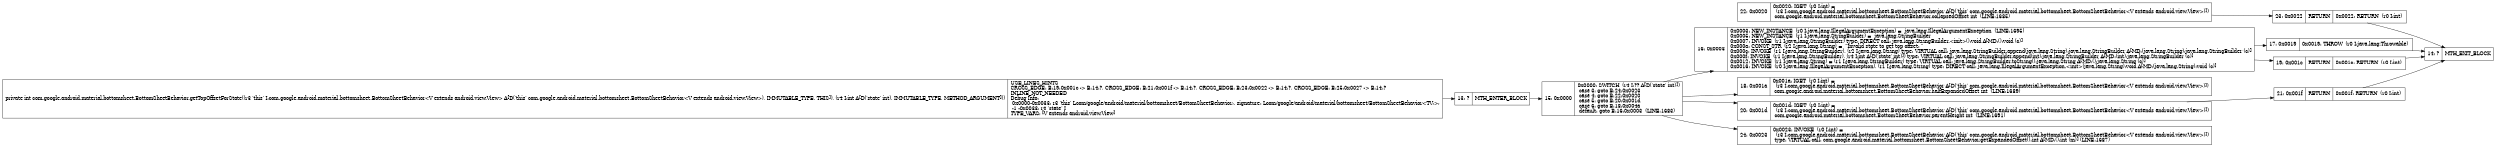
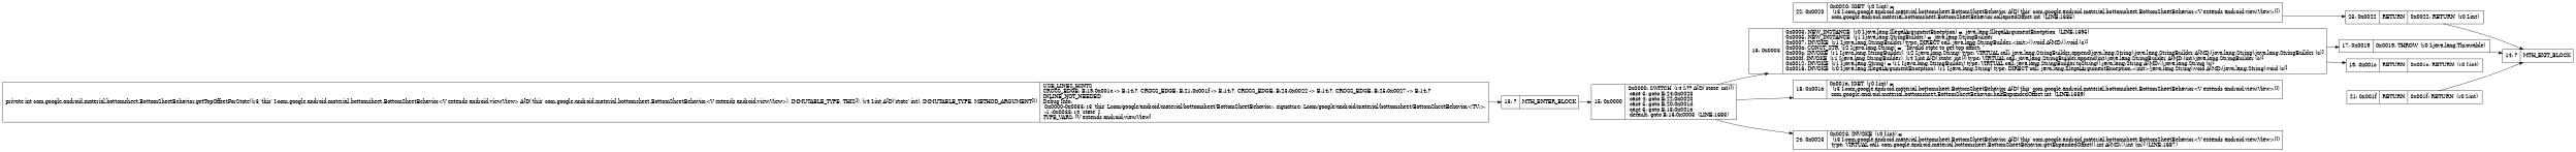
  digraph {
    rankdir=LR
    node [shape=record]
    n1 [label="{13\:\ ?|MTH_ENTER_BLOCK\l}"]
-   n2 [label="{15\:\ 0x0000|0x0000: SWITCH  (r4 I:?? A[D('state' int)])\l case 3: goto B:24:0x0023\l case 4: goto B:22:0x0020\l case 5: goto B:20:0x001d\l case 6: goto B:18:0x004a\l default: goto B:16:0x0003  (LINE:1683)\l}"]
+   n2 [label="{15\:\ 0x0000|0x0000: SWITCH  (r4 I:?? A[D('state' int)])\l case 3: goto B:24:0x0023\l case 4: goto B:22:0x0020\l case 5: goto B:20:0x001d\l case 6: goto B:18:0x001a\l default: goto B:16:0x0003  (LINE:1683)\l}"]
    n3 [label="{16\:\ 0x0003|0x0003: NEW_INSTANCE  (r0 I:java.lang.IllegalArgumentException) =  java.lang.IllegalArgumentException  (LINE:1695)\l0x0005: NEW_INSTANCE  (r1 I:java.lang.StringBuilder) =  java.lang.StringBuilder \l0x0007: INVOKE  (r1 I:java.lang.StringBuilder) type: DIRECT call: java.lang.StringBuilder.\<init\>():void A[MD:():void (c)]\l0x000a: CONST_STR  (r2 I:java.lang.String) =  \"Invalid state to get top offset: \" \l0x000c: INVOKE  (r1 I:java.lang.StringBuilder), (r2 I:java.lang.String) type: VIRTUAL call: java.lang.StringBuilder.append(java.lang.String):java.lang.StringBuilder A[MD:(java.lang.String):java.lang.StringBuilder (c)]\l0x000f: INVOKE  (r1 I:java.lang.StringBuilder), (r4 I:int A[D('state' int)]) type: VIRTUAL call: java.lang.StringBuilder.append(int):java.lang.StringBuilder A[MD:(int):java.lang.StringBuilder (c)]\l0x0012: INVOKE  (r1 I:java.lang.String) = (r1 I:java.lang.StringBuilder) type: VIRTUAL call: java.lang.StringBuilder.toString():java.lang.String A[MD:():java.lang.String (c)]\l0x0016: INVOKE  (r0 I:java.lang.IllegalArgumentException), (r1 I:java.lang.String) type: DIRECT call: java.lang.IllegalArgumentException.\<init\>(java.lang.String):void A[MD:(java.lang.String):void (c)]\l}"]
    n4 [label="{18\:\ 0x001a|0x001a: IGET  (r0 I:int) = \l  (r3 I:com.google.android.material.bottomsheet.BottomSheetBehavior A[D('this' com.google.android.material.bottomsheet.BottomSheetBehavior\<V extends android.view.View\>)])\l com.google.android.material.bottomsheet.BottomSheetBehavior.halfExpandedOffset int  (LINE:1689)\l}"]
-   n5 [label="{20\:\ 0x001d|0x001d: IGET  (r0 I:int) = \l  (r3 I:com.google.android.material.bottomsheet.BottomSheetBehavior A[D('this' com.google.android.material.bottomsheet.BottomSheetBehavior\<V extends android.view.View\>)])\l com.google.android.material.bottomsheet.BottomSheetBehavior.parentHeight int  (LINE:1691)\l}"]
    n6 [label="{24\:\ 0x0023|0x0023: INVOKE  (r0 I:int) = \l  (r3 I:com.google.android.material.bottomsheet.BottomSheetBehavior A[D('this' com.google.android.material.bottomsheet.BottomSheetBehavior\<V extends android.view.View\>)])\l type: VIRTUAL call: com.google.android.material.bottomsheet.BottomSheetBehavior.getExpandedOffset():int A[MD:():int (m)] (LINE:1687)\l}"]
    n7 [label="{17\:\ 0x0019|0x0019: THROW  (r0 I:java.lang.Throwable) \l}"]
    n8 [label="{19\:\ 0x001c|RETURN\l|0x001c: RETURN  (r0 I:int) \l}"]
    n9 [label="{21\:\ 0x001f|RETURN\l|0x001f: RETURN  (r0 I:int) \l}"]
    n10 [label="{22\:\ 0x0020|0x0020: IGET  (r0 I:int) = \l  (r3 I:com.google.android.material.bottomsheet.BottomSheetBehavior A[D('this' com.google.android.material.bottomsheet.BottomSheetBehavior\<V extends android.view.View\>)])\l com.google.android.material.bottomsheet.BottomSheetBehavior.collapsedOffset int  (LINE:1685)\l}"]
    n11 [label="{23\:\ 0x0022|RETURN\l|0x0022: RETURN  (r0 I:int) \l}"]
    n12 [label="{14\:\ ?|MTH_EXIT_BLOCK\l}"]
    n13 [label="{private int com.google.android.material.bottomsheet.BottomSheetBehavior.getTopOffsetForState((r3 'this' I:com.google.android.material.bottomsheet.BottomSheetBehavior\<V extends android.view.View\> A[D('this' com.google.android.material.bottomsheet.BottomSheetBehavior\<V extends android.view.View\>), IMMUTABLE_TYPE, THIS]), (r4 I:int A[D('state' int), IMMUTABLE_TYPE, METHOD_ARGUMENT]))  | USE_LINES_HINTS\lCROSS_EDGE: B:19:0x001c \-\> B:14:?, CROSS_EDGE: B:21:0x001f \-\> B:14:?, CROSS_EDGE: B:23:0x0022 \-\> B:14:?, CROSS_EDGE: B:25:0x0027 \-\> B:14:?\lINLINE_NOT_NEEDED\lDebug Info:\l  0x0000\-0x0033: r3 'this' Lcom\/google\/android\/material\/bottomsheet\/BottomSheetBehavior;, signature: Lcom\/google\/android\/material\/bottomsheet\/BottomSheetBehavior\<TV;\>;\l  \-1 \-0x0033: r4 'state' I\lTYPE_VARS: [V extends android.view.View]\l}"]
    n1 -> n2
    n2 -> n3
    n2 -> n4
-   n2 -> n5
    n2 -> n6
    n3 -> n7
    n3 -> n8
-   n5 -> n9
    n7 -> n12
-   n8 -> n12
    n9 -> n12
    n10 -> n11
    n11 -> n12
    n13 -> n1
  }
